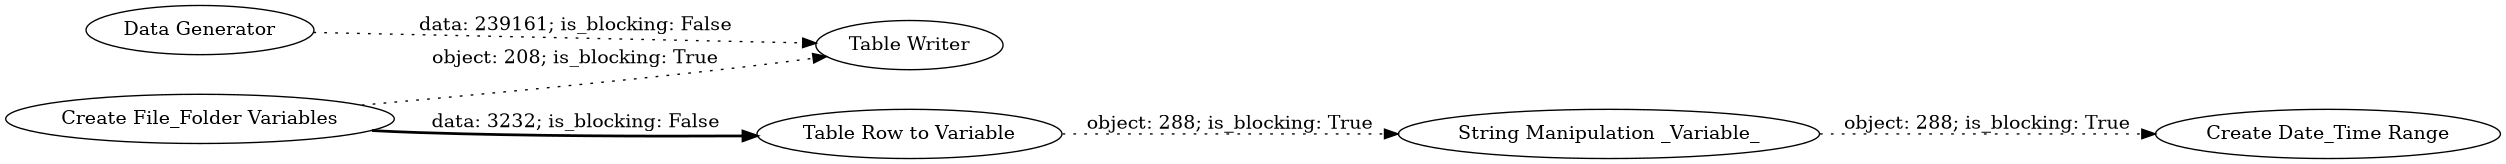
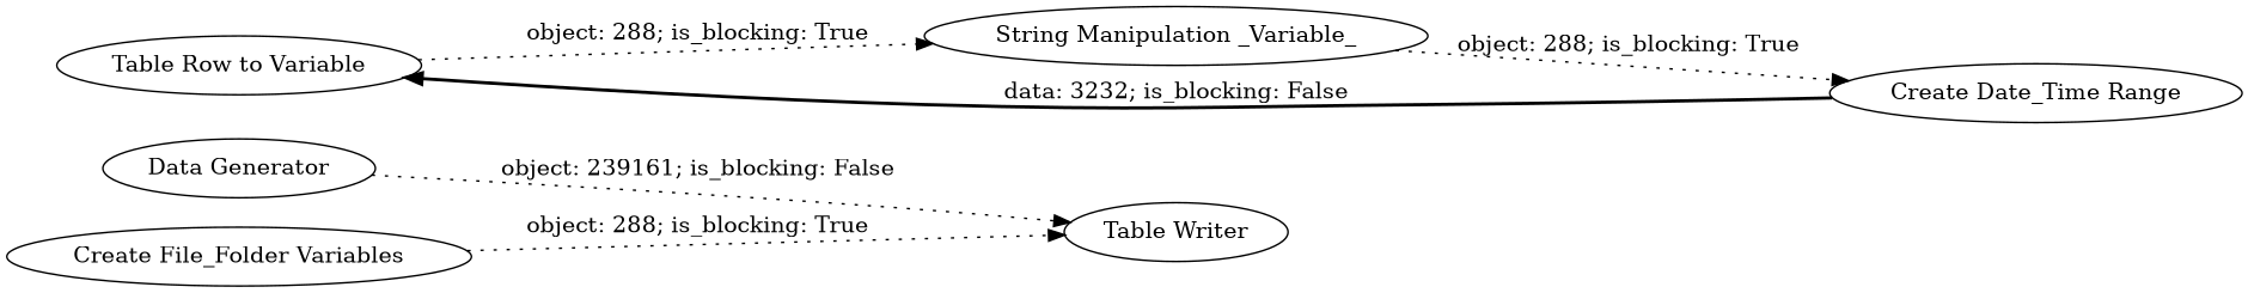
  digraph {
    rankdir=LR
    edge [style=dotted]
    n1 [label="Data Generator"]
    n2 [label="Table Writer"]
    n3 [label="Table Row to Variable"]
    n4 [label="String Manipulation _Variable_"]
    n5 [label="Create Date_Time Range"]
    n6 [label="Create File_Folder Variables"]
-   n1 -> n2 [label="data: 239161; is_blocking: False"]
+   n1 -> n2 [label="object: 239161; is_blocking: False"]
    n3 -> n4 [label="object: 288; is_blocking: True"]
    n4 -> n5 [label="object: 288; is_blocking: True"]
-   n6 -> n3 [label="data: 3232; is_blocking: False" style=bold]
-   n6 -> n2 [label="object: 208; is_blocking: True"]
+   n5 -> n3 [label="data: 3232; is_blocking: False" style=bold]
+   n6 -> n2 [label="object: 288; is_blocking: True"]
  }
